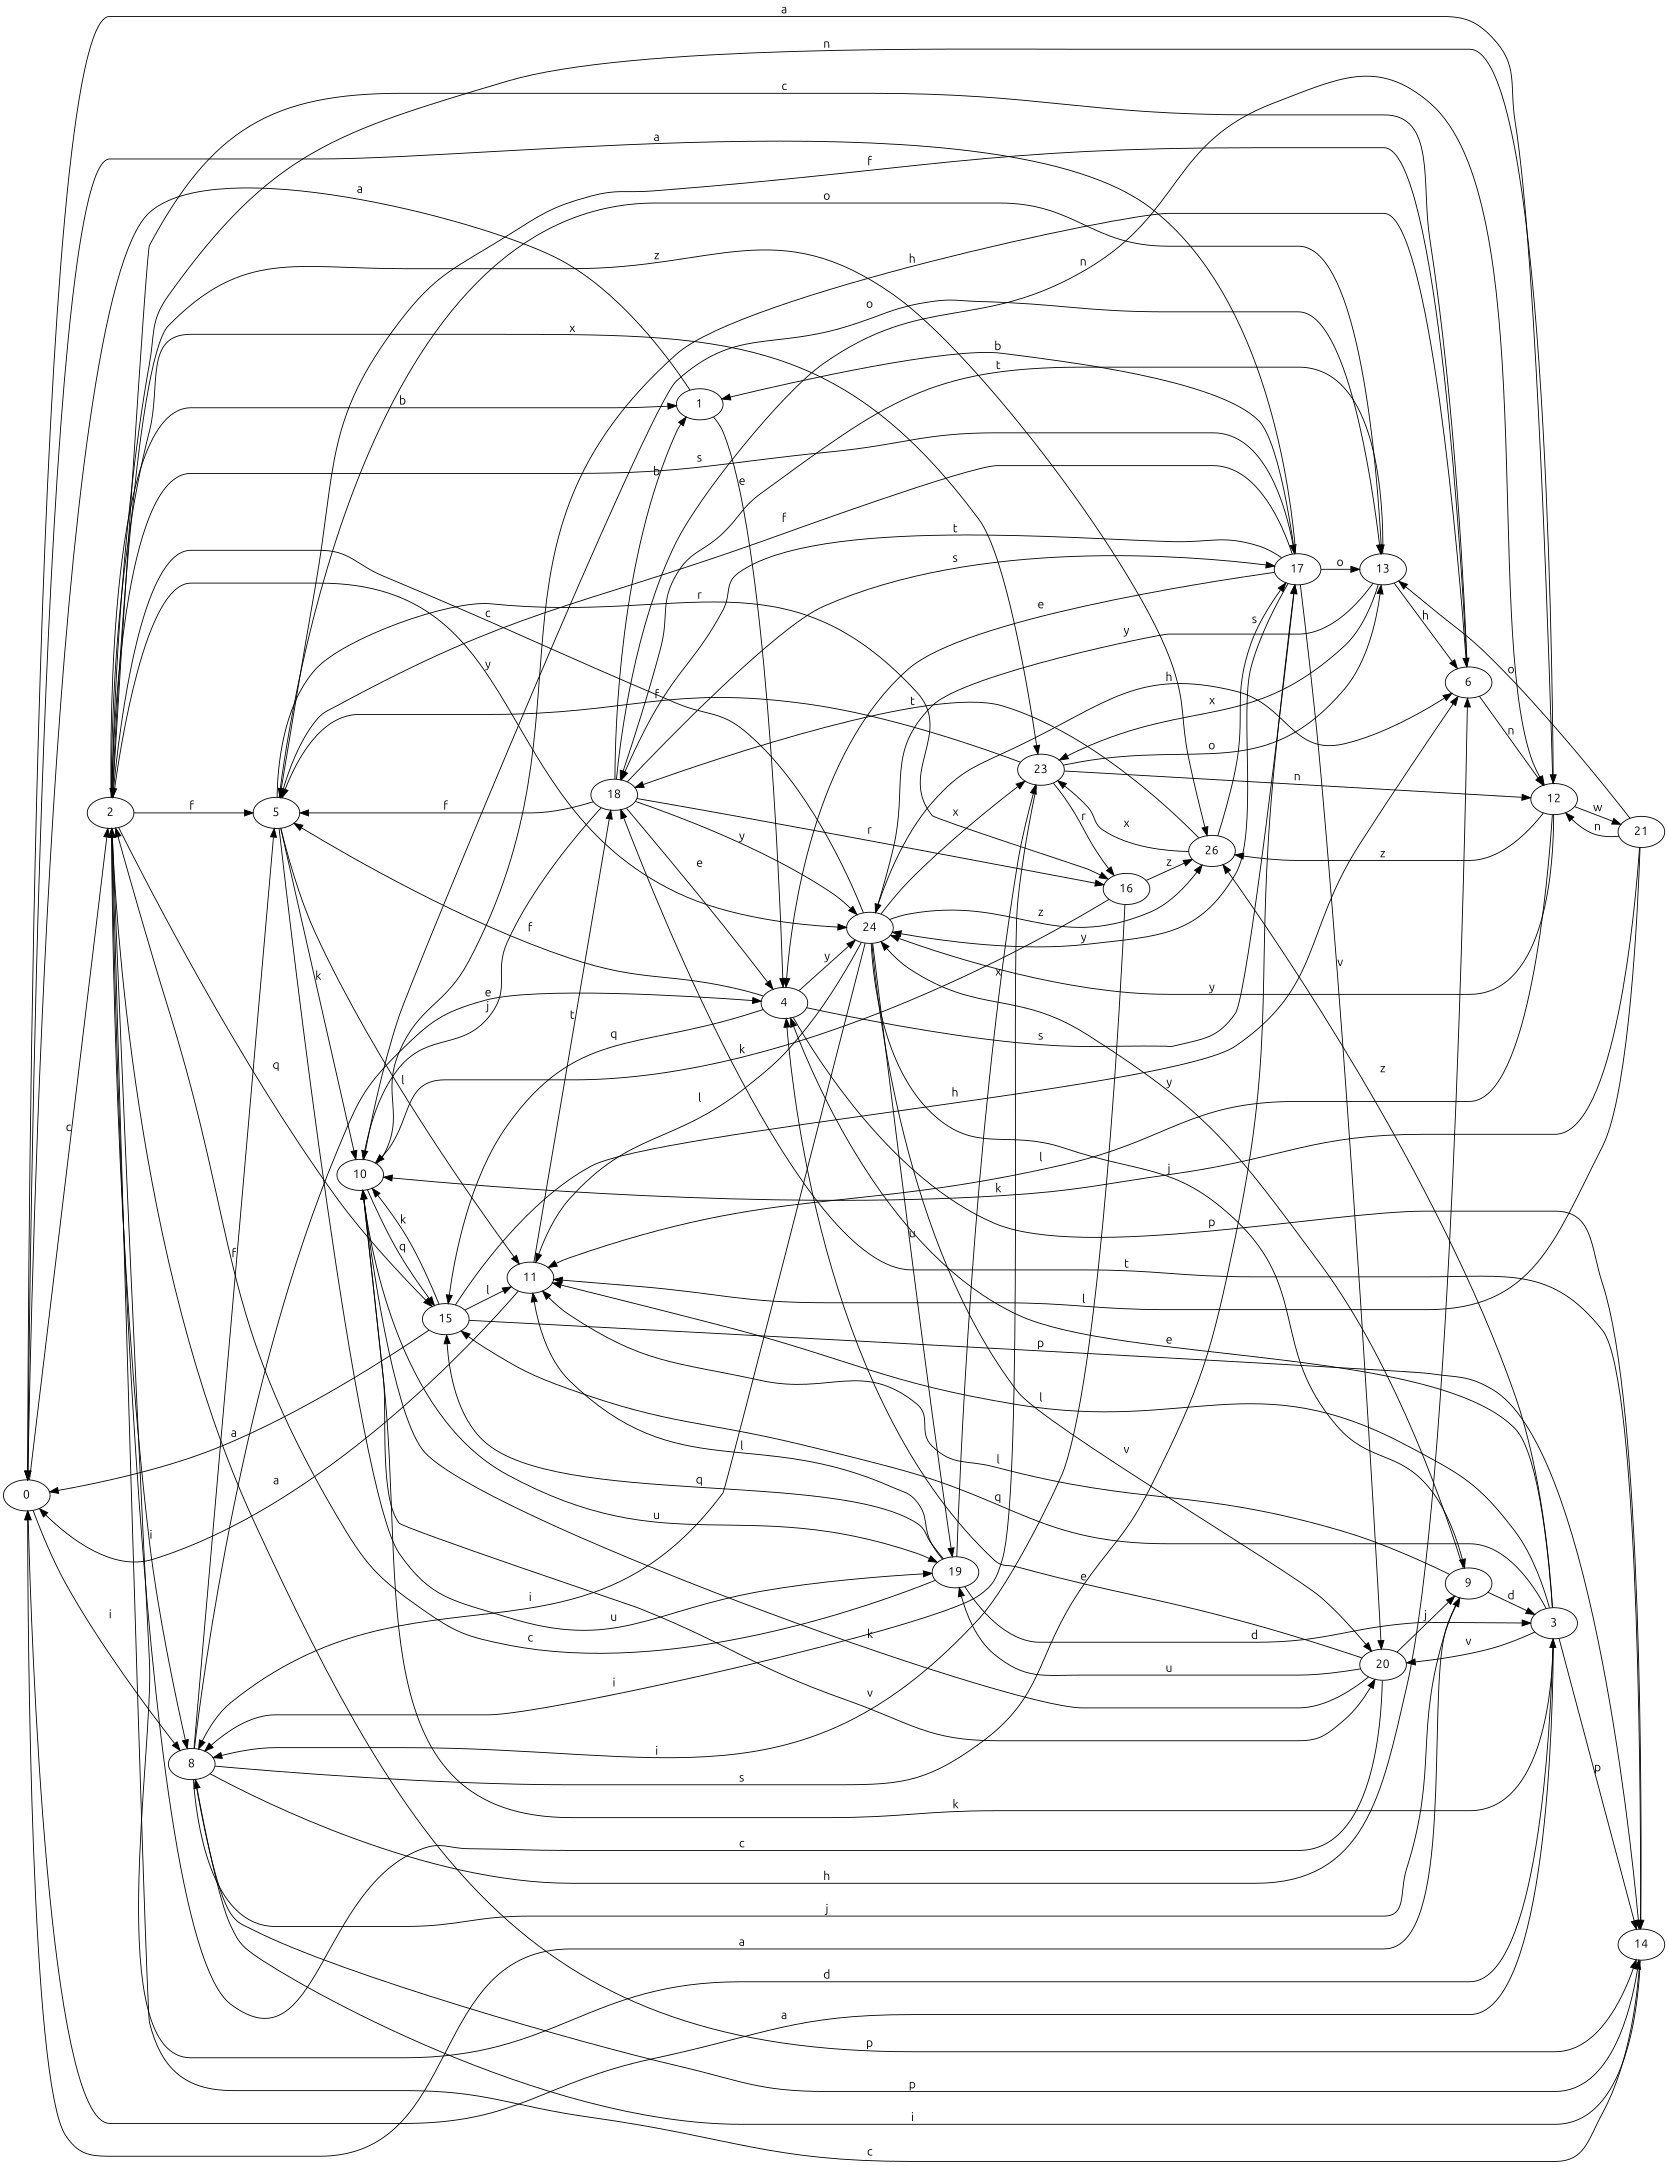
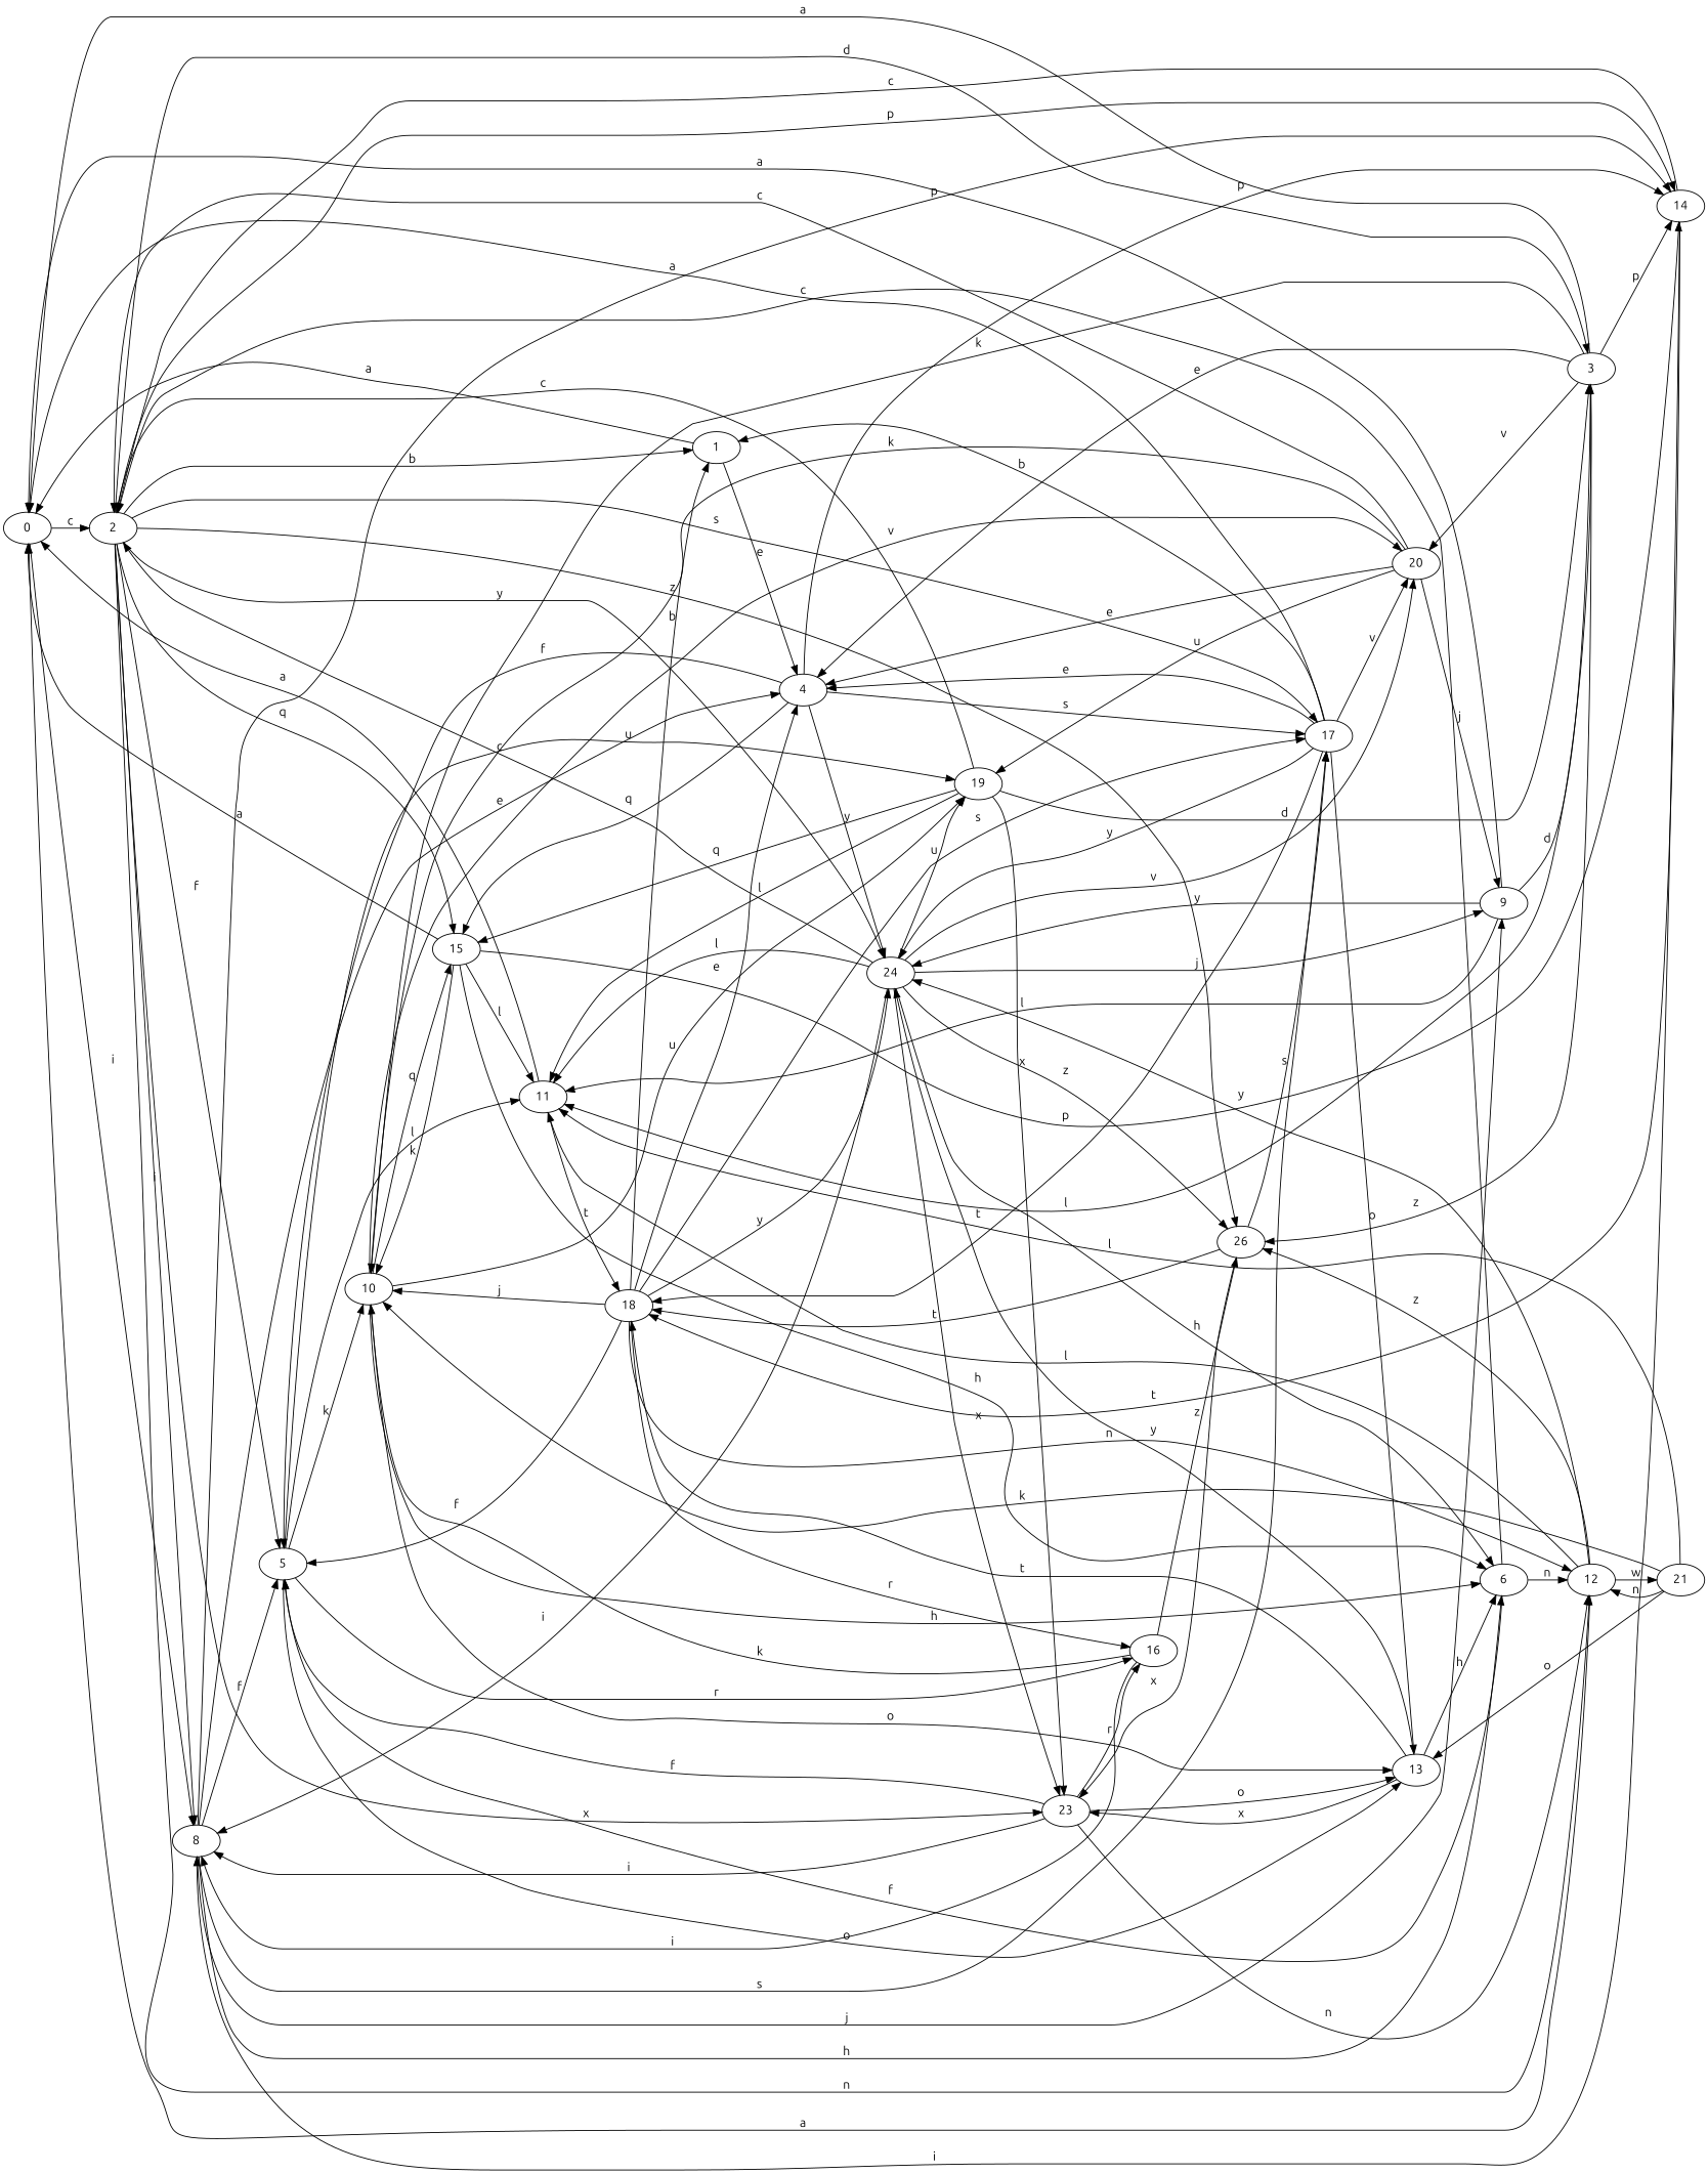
  strict digraph {
    fontname=Ubuntu
    rankdir=LR
    node [fontname=Ubuntu]
    edge [fontname=Ubuntu]
    0
    2
    8
    1
    3
    5
    12
    14
    15
    17
    23
    24
    26
    4
    6
    9
    10
    11
    20
    13
    16
    19
    21
    18
    0 -> 2 [label=c]
    0 -> 8 [label=i]
    2 -> 8 [label=i]
    2 -> 1 [label=b]
    2 -> 3 [label=d]
    2 -> 5 [label=f]
    2 -> 12 [label=n]
    2 -> 14 [label=p]
    2 -> 15 [label=q]
    2 -> 17 [label=s]
    2 -> 23 [label=x]
    2 -> 24 [label=y]
    2 -> 26 [label=z]
    8 -> 5 [label=f]
    8 -> 14 [label=p]
    8 -> 17 [label=s]
    8 -> 4 [label=e]
    8 -> 6 [label=h]
    8 -> 9 [label=j]
    1 -> 0 [label=a]
    1 -> 4 [label=e]
    3 -> 0 [label=a]
    3 -> 14 [label=p]
-   3 -> 15 [label=q]
    3 -> 26 [label=z]
    3 -> 4 [label=e]
    3 -> 10 [label=k]
    3 -> 11 [label=l]
    3 -> 20 [label=v]
    5 -> 10 [label=k]
    5 -> 11 [label=l]
    5 -> 13 [label=o]
    5 -> 16 [label=r]
    5 -> 19 [label=u]
    12 -> 0 [label=a]
    12 -> 24 [label=y]
    12 -> 26 [label=z]
    12 -> 11 [label=l]
    12 -> 21 [label=w]
    14 -> 2 [label=c]
    14 -> 8 [label=i]
    14 -> 18 [label=t]
    15 -> 0 [label=a]
    15 -> 14 [label=p]
    15 -> 6 [label=h]
    15 -> 10 [label=k]
    15 -> 11 [label=l]
    17 -> 0 [label=a]
    17 -> 1 [label=b]
-   17 -> 5 [label=f]
    17 -> 24 [label=y]
    17 -> 4 [label=e]
    17 -> 20 [label=v]
    17 -> 13 [label=o]
    17 -> 18 [label=t]
    23 -> 8 [label=i]
    23 -> 5 [label=f]
    23 -> 12 [label=n]
    23 -> 13 [label=o]
    23 -> 16 [label=r]
    24 -> 2 [label=c]
    24 -> 8 [label=i]
    24 -> 23 [label=x]
    24 -> 26 [label=z]
    24 -> 6 [label=h]
    24 -> 9 [label=j]
    24 -> 11 [label=l]
    24 -> 20 [label=v]
    24 -> 19 [label=u]
    26 -> 17 [label=s]
    26 -> 23 [label=x]
    26 -> 18 [label=t]
    4 -> 5 [label=f]
    4 -> 14 [label=p]
    4 -> 15 [label=q]
    4 -> 17 [label=s]
    4 -> 24 [label=y]
    6 -> 2 [label=c]
    6 -> 5 [label=f]
    6 -> 12 [label=n]
    9 -> 0 [label=a]
    9 -> 3 [label=d]
    9 -> 24 [label=y]
    9 -> 11 [label=l]
    10 -> 15 [label=q]
    10 -> 6 [label=h]
    10 -> 20 [label=v]
    10 -> 13 [label=o]
    10 -> 19 [label=u]
    11 -> 0 [label=a]
    11 -> 18 [label=t]
    20 -> 2 [label=c]
    20 -> 4 [label=e]
    20 -> 9 [label=j]
    20 -> 10 [label=k]
    20 -> 19 [label=u]
    13 -> 23 [label=x]
    13 -> 24 [label=y]
    13 -> 6 [label=h]
    13 -> 18 [label=t]
    16 -> 8 [label=i]
    16 -> 26 [label=z]
    16 -> 10 [label=k]
    19 -> 2 [label=c]
    19 -> 3 [label=d]
    19 -> 15 [label=q]
    19 -> 23 [label=x]
    19 -> 11 [label=l]
    21 -> 12 [label=n]
    21 -> 10 [label=k]
    21 -> 11 [label=l]
    21 -> 13 [label=o]
    18 -> 1 [label=b]
    18 -> 5 [label=f]
    18 -> 12 [label=n]
    18 -> 17 [label=s]
    18 -> 24 [label=y]
    18 -> 4 [label=e]
    18 -> 10 [label=j]
    18 -> 16 [label=r]
  }
